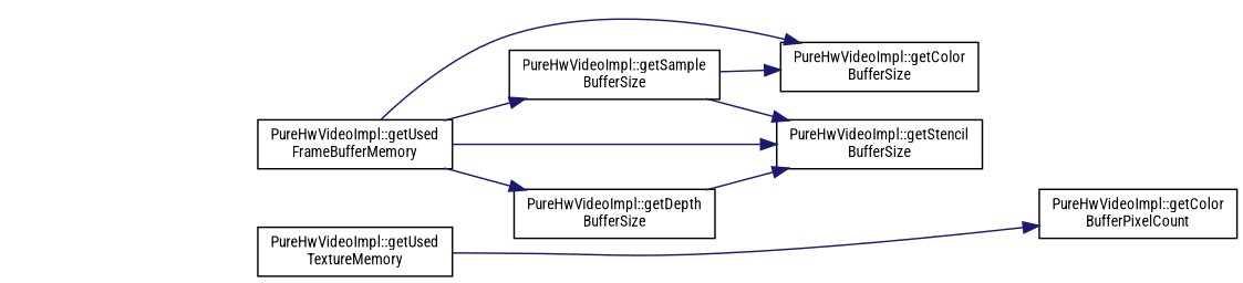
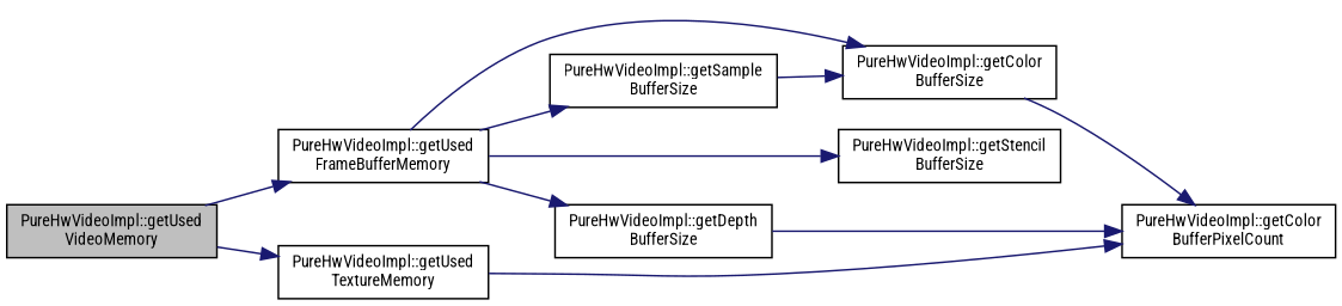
  digraph {
    fontname="Roboto Condensed"
    rankdir=LR
    node [color=black fillcolor=white fontname="Roboto Condensed" fontsize=10 shape=record style=filled]
    edge [color=midnightblue fontname="Roboto Condensed" fontsize=10 labelfontname=Helvetica labelfontsize=10 style=solid]
+   n1 [fillcolor=grey75 fontcolor=black height=0.2 label="PureHwVideoImpl::getUsed\lVideoMemory" width=0.4]
    n2 [height=0.2 label="PureHwVideoImpl::getUsed\lFrameBufferMemory" width=0.4]
    n3 [height=0.2 label="PureHwVideoImpl::getUsed\lTextureMemory" width=0.4]
    n4 [height=0.2 label="PureHwVideoImpl::getColor\lBufferSize" width=0.4]
    n5 [height=0.2 label="PureHwVideoImpl::getDepth\lBufferSize" width=0.4]
    n6 [height=0.2 label="PureHwVideoImpl::getSample\lBufferSize" width=0.4]
    n7 [height=0.2 label="PureHwVideoImpl::getStencil\lBufferSize" width=0.4]
    n8 [height=0.2 label="PureHwVideoImpl::getColor\lBufferPixelCount" width=0.4]
+   n1 -> n2
+   n1 -> n3
    n2 -> n4
    n2 -> n5
    n2 -> n6
    n2 -> n7
    n3 -> n8
-   n5 -> n7
+   n4 -> n8
+   n5 -> n8
    n6 -> n4
-   n6 -> n7
  }
